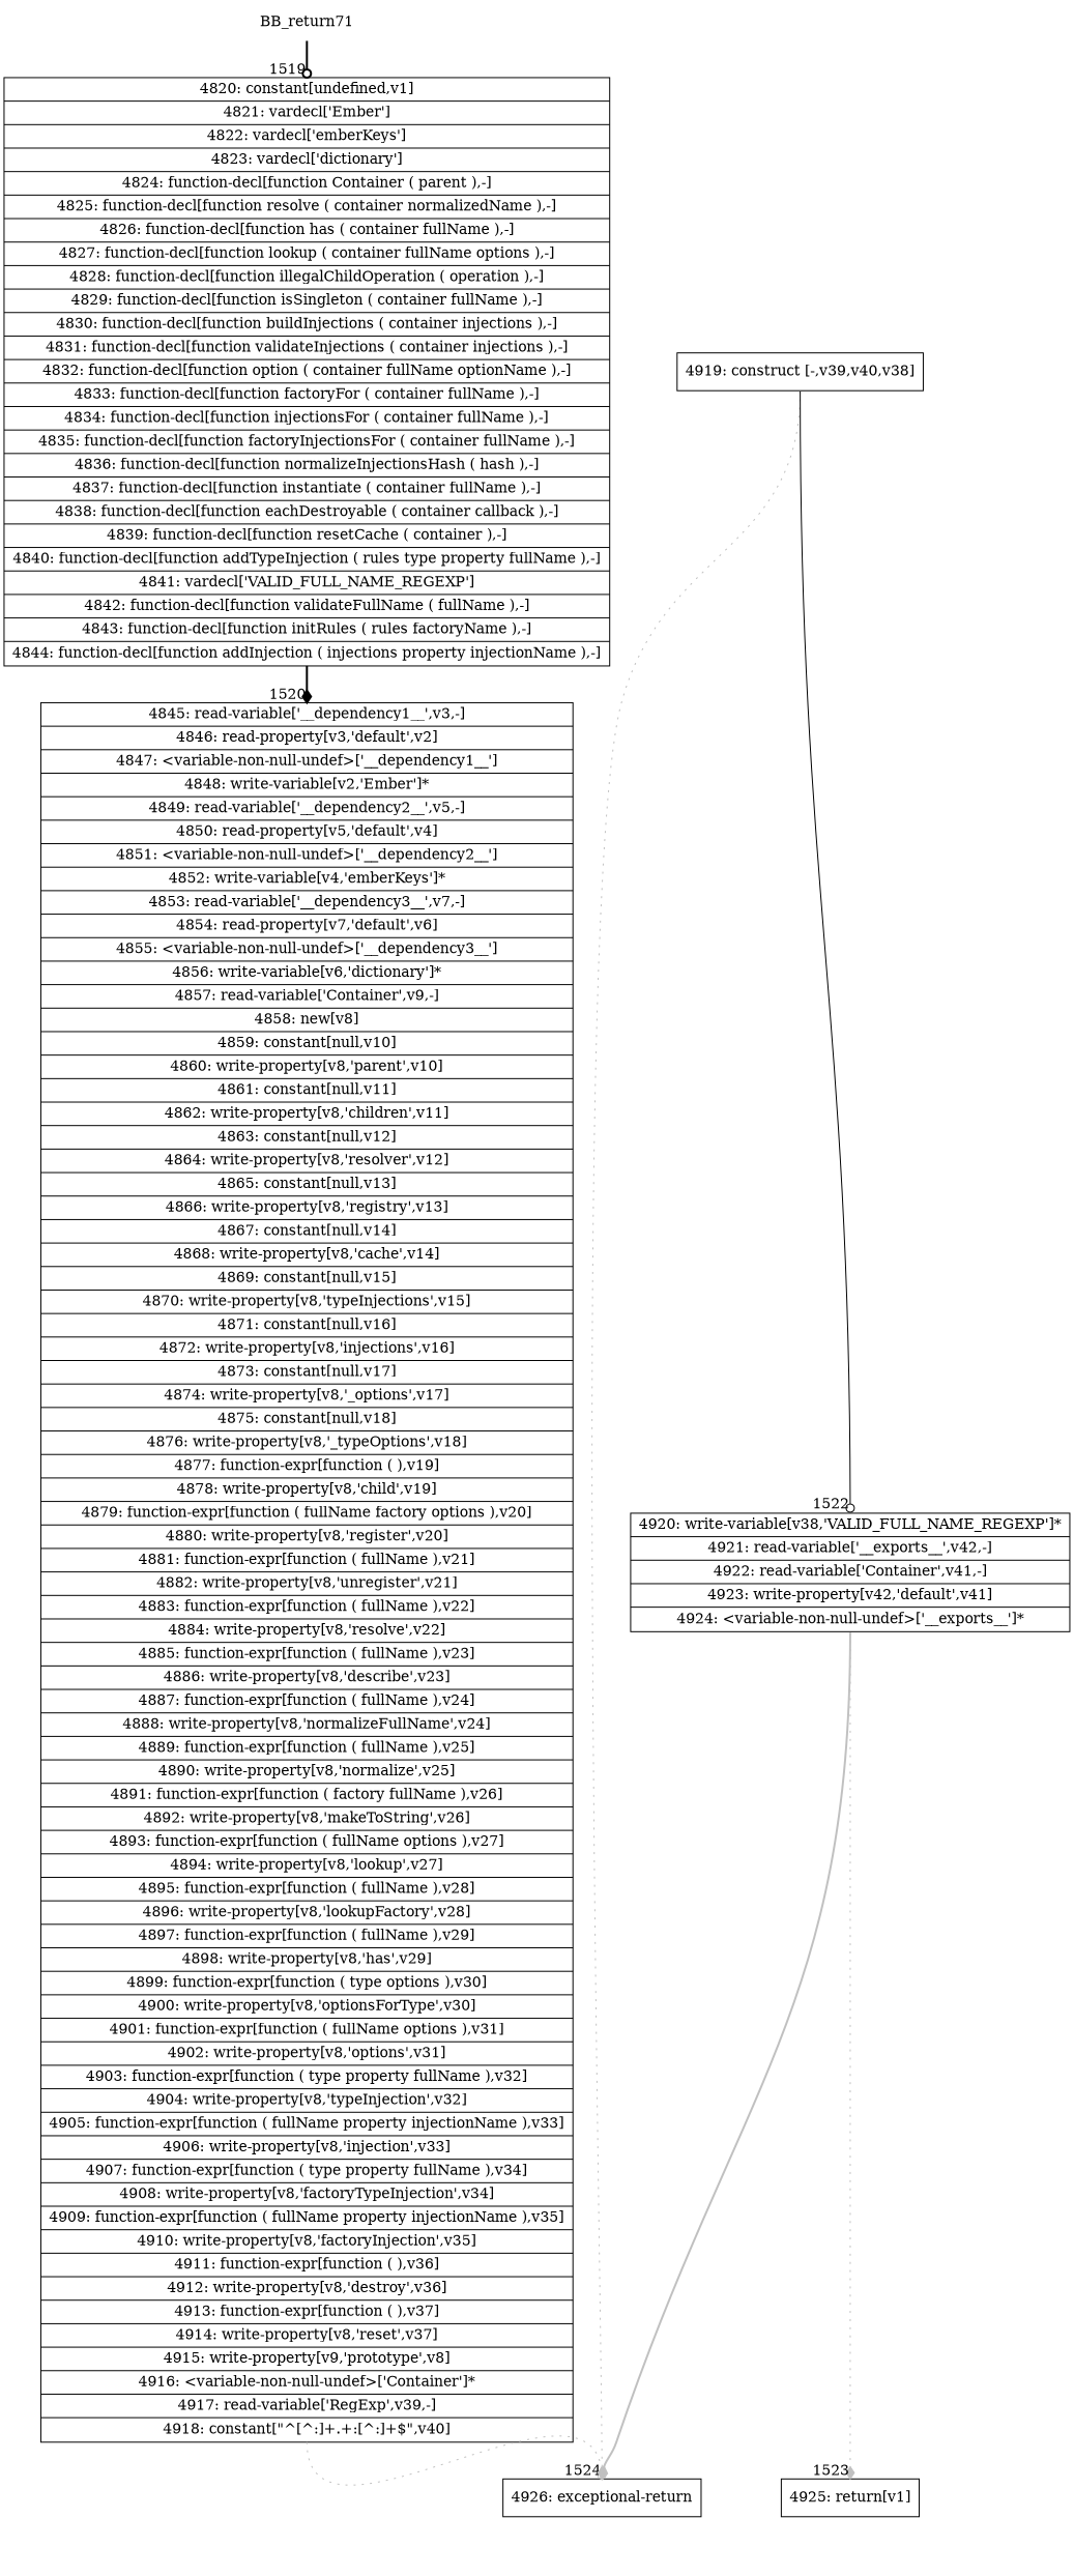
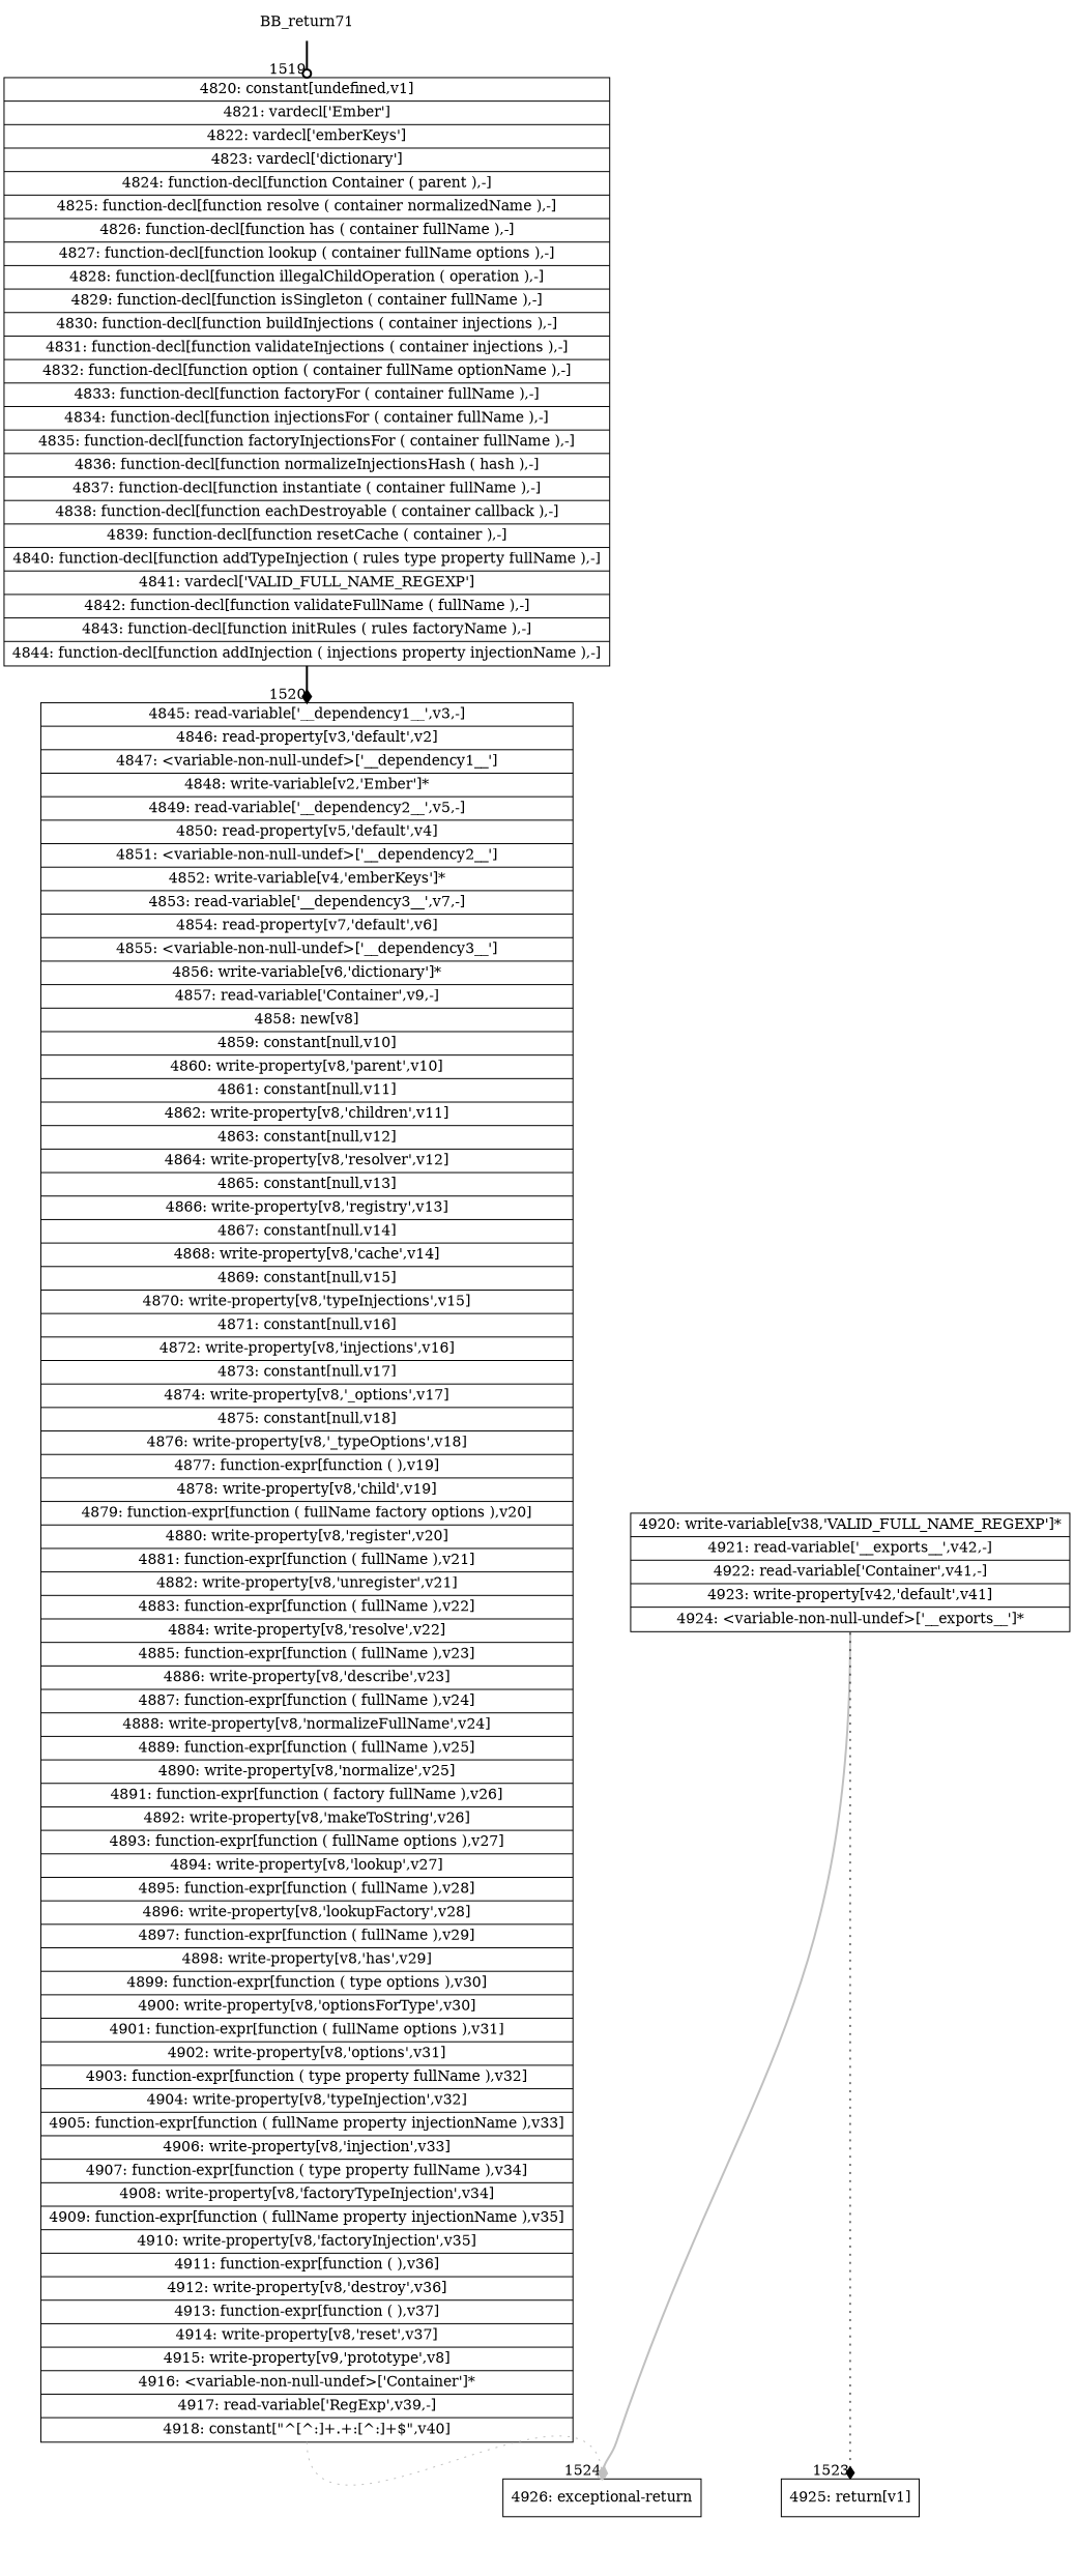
  digraph {
    rankdir=TD
    node [shape=record]
    edge [arrowhead=diamond headport=n style=bold tailport=s]
    n1 [label=BB_return71 shape=none]
    n2 [label="{4820: constant[undefined,v1]|4821: vardecl['Ember']|4822: vardecl['emberKeys']|4823: vardecl['dictionary']|4824: function-decl[function Container ( parent ),-]|4825: function-decl[function resolve ( container normalizedName ),-]|4826: function-decl[function has ( container fullName ),-]|4827: function-decl[function lookup ( container fullName options ),-]|4828: function-decl[function illegalChildOperation ( operation ),-]|4829: function-decl[function isSingleton ( container fullName ),-]|4830: function-decl[function buildInjections ( container injections ),-]|4831: function-decl[function validateInjections ( container injections ),-]|4832: function-decl[function option ( container fullName optionName ),-]|4833: function-decl[function factoryFor ( container fullName ),-]|4834: function-decl[function injectionsFor ( container fullName ),-]|4835: function-decl[function factoryInjectionsFor ( container fullName ),-]|4836: function-decl[function normalizeInjectionsHash ( hash ),-]|4837: function-decl[function instantiate ( container fullName ),-]|4838: function-decl[function eachDestroyable ( container callback ),-]|4839: function-decl[function resetCache ( container ),-]|4840: function-decl[function addTypeInjection ( rules type property fullName ),-]|4841: vardecl['VALID_FULL_NAME_REGEXP']|4842: function-decl[function validateFullName ( fullName ),-]|4843: function-decl[function initRules ( rules factoryName ),-]|4844: function-decl[function addInjection ( injections property injectionName ),-]}"]
    n3 [label="{4845: read-variable['__dependency1__',v3,-]|4846: read-property[v3,'default',v2]|4847: \<variable-non-null-undef\>['__dependency1__']|4848: write-variable[v2,'Ember']*|4849: read-variable['__dependency2__',v5,-]|4850: read-property[v5,'default',v4]|4851: \<variable-non-null-undef\>['__dependency2__']|4852: write-variable[v4,'emberKeys']*|4853: read-variable['__dependency3__',v7,-]|4854: read-property[v7,'default',v6]|4855: \<variable-non-null-undef\>['__dependency3__']|4856: write-variable[v6,'dictionary']*|4857: read-variable['Container',v9,-]|4858: new[v8]|4859: constant[null,v10]|4860: write-property[v8,'parent',v10]|4861: constant[null,v11]|4862: write-property[v8,'children',v11]|4863: constant[null,v12]|4864: write-property[v8,'resolver',v12]|4865: constant[null,v13]|4866: write-property[v8,'registry',v13]|4867: constant[null,v14]|4868: write-property[v8,'cache',v14]|4869: constant[null,v15]|4870: write-property[v8,'typeInjections',v15]|4871: constant[null,v16]|4872: write-property[v8,'injections',v16]|4873: constant[null,v17]|4874: write-property[v8,'_options',v17]|4875: constant[null,v18]|4876: write-property[v8,'_typeOptions',v18]|4877: function-expr[function ( ),v19]|4878: write-property[v8,'child',v19]|4879: function-expr[function ( fullName factory options ),v20]|4880: write-property[v8,'register',v20]|4881: function-expr[function ( fullName ),v21]|4882: write-property[v8,'unregister',v21]|4883: function-expr[function ( fullName ),v22]|4884: write-property[v8,'resolve',v22]|4885: function-expr[function ( fullName ),v23]|4886: write-property[v8,'describe',v23]|4887: function-expr[function ( fullName ),v24]|4888: write-property[v8,'normalizeFullName',v24]|4889: function-expr[function ( fullName ),v25]|4890: write-property[v8,'normalize',v25]|4891: function-expr[function ( factory fullName ),v26]|4892: write-property[v8,'makeToString',v26]|4893: function-expr[function ( fullName options ),v27]|4894: write-property[v8,'lookup',v27]|4895: function-expr[function ( fullName ),v28]|4896: write-property[v8,'lookupFactory',v28]|4897: function-expr[function ( fullName ),v29]|4898: write-property[v8,'has',v29]|4899: function-expr[function ( type options ),v30]|4900: write-property[v8,'optionsForType',v30]|4901: function-expr[function ( fullName options ),v31]|4902: write-property[v8,'options',v31]|4903: function-expr[function ( type property fullName ),v32]|4904: write-property[v8,'typeInjection',v32]|4905: function-expr[function ( fullName property injectionName ),v33]|4906: write-property[v8,'injection',v33]|4907: function-expr[function ( type property fullName ),v34]|4908: write-property[v8,'factoryTypeInjection',v34]|4909: function-expr[function ( fullName property injectionName ),v35]|4910: write-property[v8,'factoryInjection',v35]|4911: function-expr[function ( ),v36]|4912: write-property[v8,'destroy',v36]|4913: function-expr[function ( ),v37]|4914: write-property[v8,'reset',v37]|4915: write-property[v9,'prototype',v8]|4916: \<variable-non-null-undef\>['Container']*|4917: read-variable['RegExp',v39,-]|4918: constant[\"^[^:]+.+:[^:]+$\",v40]}"]
    n4 [label="{4926: exceptional-return}"]
-   n5 [label="{4919: construct [-,v39,v40,v38]}"]
    n6 [label="{4920: write-variable[v38,'VALID_FULL_NAME_REGEXP']*|4921: read-variable['__exports__',v42,-]|4922: read-variable['Container',v41,-]|4923: write-property[v42,'default',v41]|4924: \<variable-non-null-undef\>['__exports__']*}"]
    n7 [label="{4925: return[v1]}"]
    n1 -> n2 [arrowhead=odot headlabel="    1519"]
    n2 -> n3 [headlabel="      1520"]
    n3 -> n4 [arrowhead=odot color=gray headlabel="      1524" style=dotted]
-   n5 -> n4 [color=gray style=dotted]
-   n5 -> n6 [arrowhead=odot headlabel="      1522" style=solid]
    n6 -> n4 [color=gray]
-   n6 -> n7 [headlabel="      1523" style=dotted color=gray]
+   n6 -> n7 [headlabel="      1523" style=dotted]
  }
